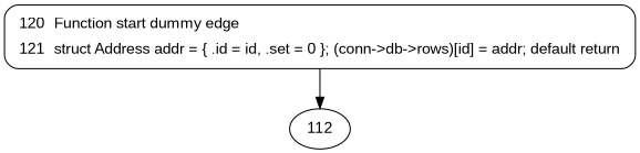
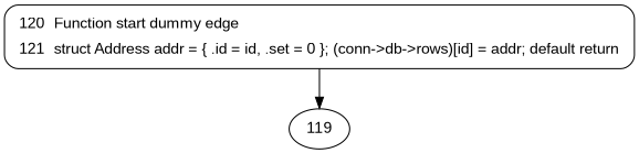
  digraph {
    fontname="Liberation Sans"
    node [fontname="Liberation Sans"]
    n1 [fillcolor=white label=<<table border="0" cellborder="0" cellpadding="3" bgcolor="white"><tr><td align="right">120</td><td align="left">Function start dummy edge</td></tr><tr><td align="right">121</td><td align="left">struct Address addr = &#123; .id = id, .set = 0 &#125;; (conn-&gt;db-&gt;rows)[id] = addr; default return</td></tr></table>> penwidth=1 shape=Mrecord style="filled,bold"]
-   119 [label=112]
+   119
    n1 -> 119 [fontname="Liberation Sans"]
  }
